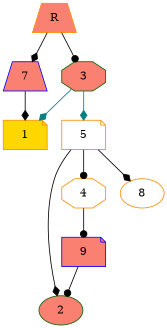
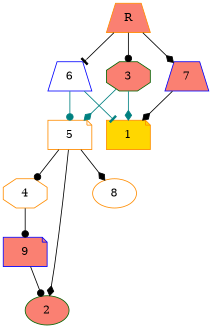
  digraph {
    node [color=darkorange fillcolor=salmon shape=note style=filled]
    edge [arrowhead=diamond color=black]
    2 [color=darkgreen shape=ellipse]
    9 [color=blue]
    3 [color=darkgreen shape=octagon]
    1 [fillcolor=gold]
    5 [fillcolor=white]
    4 [fillcolor=white shape=octagon]
    8 [fillcolor=white shape=ellipse]
+   6 [color=blue fillcolor=white shape=trapezium]
    7 [color=blue shape=trapezium]
    R [shape=trapezium]
    9 -> 2 [arrowhead=dot]
    3 -> 1 [color=teal]
    3 -> 5 [color=teal]
    5 -> 2
    5 -> 4 [arrowhead=dot]
    5 -> 8
    4 -> 9 [arrowhead=dot]
+   6 -> 1 [arrowhead=tee color=teal]
+   6 -> 5 [arrowhead=dot color=teal]
    7 -> 1
    R -> 3 [arrowhead=dot]
+   R -> 6 [arrowhead=tee]
    R -> 7
  }
